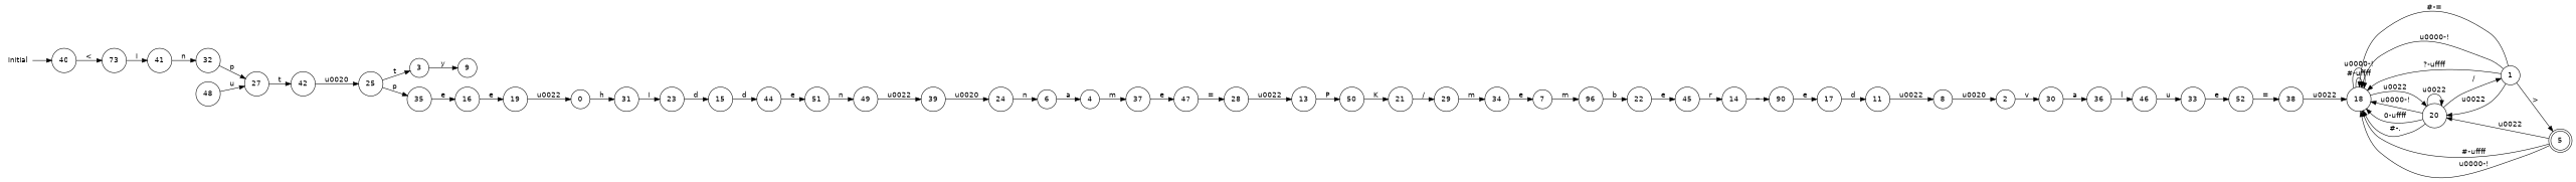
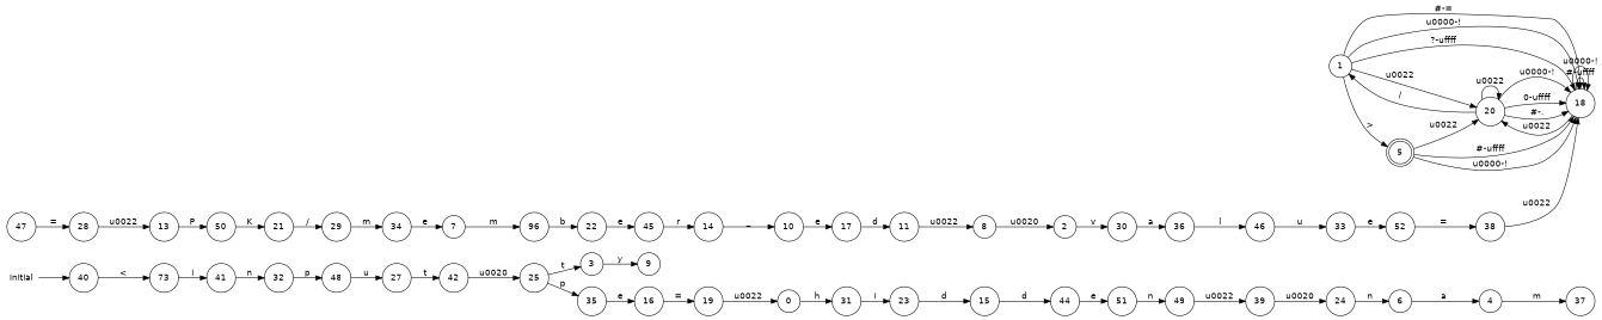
  digraph {
    fontname="DejaVu Sans"
    rankdir=LR
    node [fontname="DejaVu Sans" shape=circle]
    edge [fontname="DejaVu Sans"]
    0
    31
    23
    15
    1
    20
    18
    5 [shape=doublecircle]
    2
    30
    36
    46
    3
    9
    35
    16
    4
    37
    47
    28
    6
    n22 [label=96]
    7
    22
    45
    8
    19
-   10 [label=90]
+   10
    17
    11
    n31 [label=52]
    38
    13
    50
    21
    29
    14
    44
    51
    49
    34
    24
    25
    27
    42
    33
    32
    48
    39
    n50 [label=73]
    40
    41
    initial [shape=plaintext]
    0 -> 31 [label=h]
    31 -> 23 [label=i]
    23 -> 15 [label=d]
    15 -> 44 [label=d]
    1 -> 20 [label="\u0022"]
    1 -> 18 [label="#-="]
    1 -> 18 [label="\u0000-!"]
    1 -> 18 [label="?-\uffff"]
    1 -> 5 [label=">"]
    20 -> 1 [label="/"]
    20 -> 20 [label="\u0022"]
    20 -> 18 [label="\u0000-!"]
    20 -> 18 [label="0-\uffff"]
    20 -> 18 [label="#-."]
    18 -> 20 [label="\u0022"]
    18 -> 18 [label="#-\uffff"]
    18 -> 18 [label="\u0000-!"]
    5 -> 20 [label="\u0022"]
    5 -> 18 [label="#-\uffff"]
    5 -> 18 [label="\u0000-!"]
    2 -> 30 [label=v]
    30 -> 36 [label=a]
    36 -> 46 [label=l]
    46 -> 33 [label=u]
    3 -> 9 [label=y]
    35 -> 16 [label=e]
-   16 -> 19 [label=e]
+   16 -> 19 [label="="]
    4 -> 37 [label=m]
-   37 -> 47 [label=e]
    47 -> 28 [label="="]
    28 -> 13 [label="\u0022"]
    6 -> 4 [label=a]
    n22 -> 22 [label=b]
    7 -> n22 [label=m]
    22 -> 45 [label=e]
    45 -> 14 [label=r]
    8 -> 2 [label="\u0020"]
    19 -> 0 [label="\u0022"]
    10 -> 17 [label=e]
    17 -> 11 [label=d]
    11 -> 8 [label="\u0022"]
    n31 -> 38 [label="="]
    38 -> 18 [label="\u0022"]
    13 -> 50 [label=P]
    50 -> 21 [label=K]
    21 -> 29 [label="/"]
    29 -> 34 [label=m]
    14 -> 10 [label=_]
    44 -> 51 [label=e]
    51 -> 49 [label=n]
    49 -> 39 [label="\u0022"]
    34 -> 7 [label=e]
    24 -> 6 [label=n]
    25 -> 3 [label=t]
    25 -> 35 [label=p]
    27 -> 42 [label=t]
    42 -> 25 [label="\u0020"]
    33 -> n31 [label=e]
-   32 -> 27 [label=p]
+   32 -> 48 [label=p]
    48 -> 27 [label=u]
    39 -> 24 [label="\u0020"]
    n50 -> 41 [label=i]
    40 -> n50 [label="<"]
    41 -> 32 [label=n]
    initial -> 40
  }
